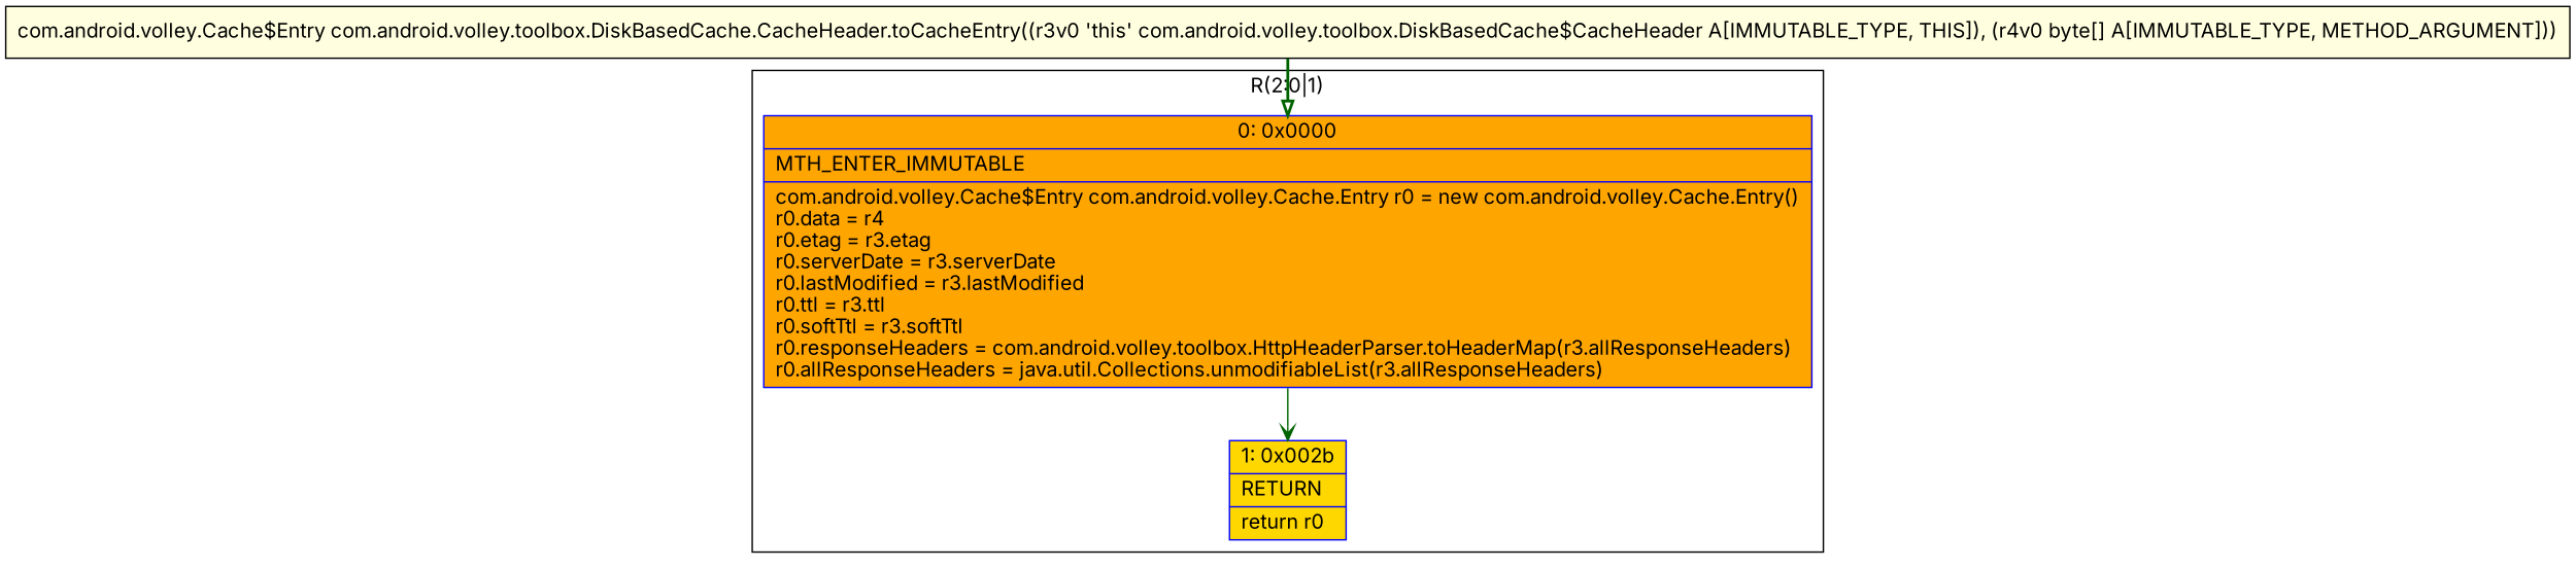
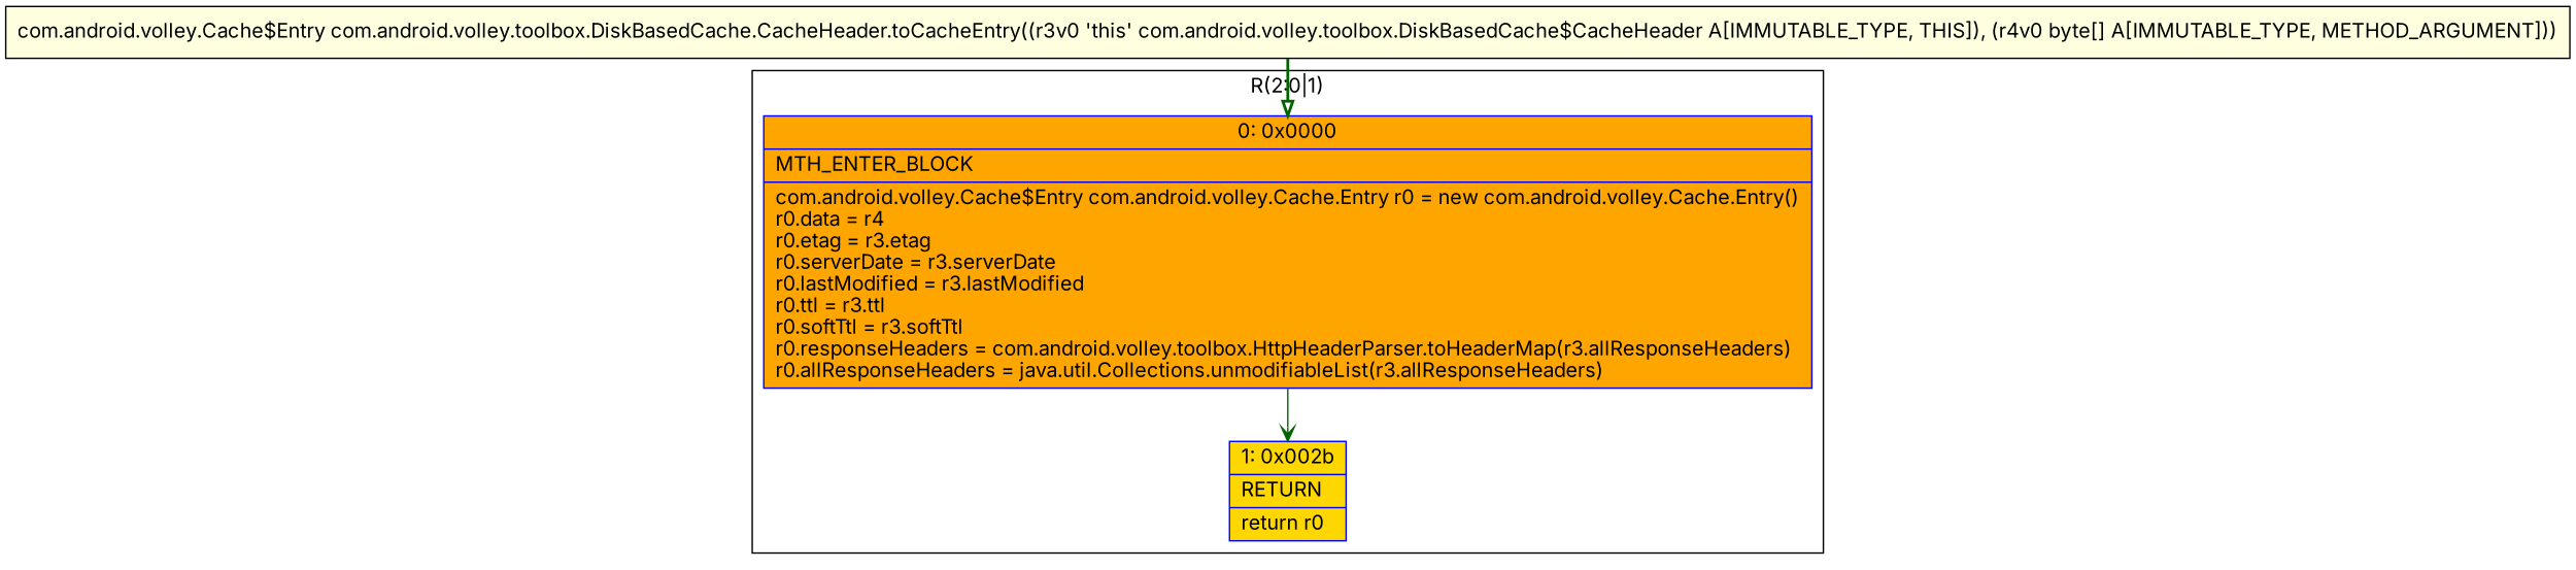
  digraph {
    fontname=Inter
    node [color=blue shape=record style=filled fontname=Inter]
    edge [color=darkgreen fontname=Inter]
-   n1 [label="{0\:\ 0x0000|MTH_ENTER_IMMUTABLE\l|com.android.volley.Cache$Entry com.android.volley.Cache.Entry r0 = new com.android.volley.Cache.Entry()\lr0.data = r4\lr0.etag = r3.etag\lr0.serverDate = r3.serverDate\lr0.lastModified = r3.lastModified\lr0.ttl = r3.ttl\lr0.softTtl = r3.softTtl\lr0.responseHeaders = com.android.volley.toolbox.HttpHeaderParser.toHeaderMap(r3.allResponseHeaders)\lr0.allResponseHeaders = java.util.Collections.unmodifiableList(r3.allResponseHeaders)\l}" fillcolor=orange]
+   n1 [label="{0\:\ 0x0000|MTH_ENTER_BLOCK\l|com.android.volley.Cache$Entry com.android.volley.Cache.Entry r0 = new com.android.volley.Cache.Entry()\lr0.data = r4\lr0.etag = r3.etag\lr0.serverDate = r3.serverDate\lr0.lastModified = r3.lastModified\lr0.ttl = r3.ttl\lr0.softTtl = r3.softTtl\lr0.responseHeaders = com.android.volley.toolbox.HttpHeaderParser.toHeaderMap(r3.allResponseHeaders)\lr0.allResponseHeaders = java.util.Collections.unmodifiableList(r3.allResponseHeaders)\l}" fillcolor=orange]
    n2 [label="{1\:\ 0x002b|RETURN\l|return r0\l}" fillcolor=gold]
    n3 [label="{com.android.volley.Cache$Entry com.android.volley.toolbox.DiskBasedCache.CacheHeader.toCacheEntry((r3v0 'this' com.android.volley.toolbox.DiskBasedCache$CacheHeader A[IMMUTABLE_TYPE, THIS]), (r4v0 byte[] A[IMMUTABLE_TYPE, METHOD_ARGUMENT])) }" fillcolor=lightyellow color=""]
    subgraph cluster_1 {
      label="R(2:0|1)"
      n1
      n2
    }
    n1 -> n2 [style=solid arrowhead=vee]
    n3 -> n1 [style=bold arrowhead=onormal]
  }
